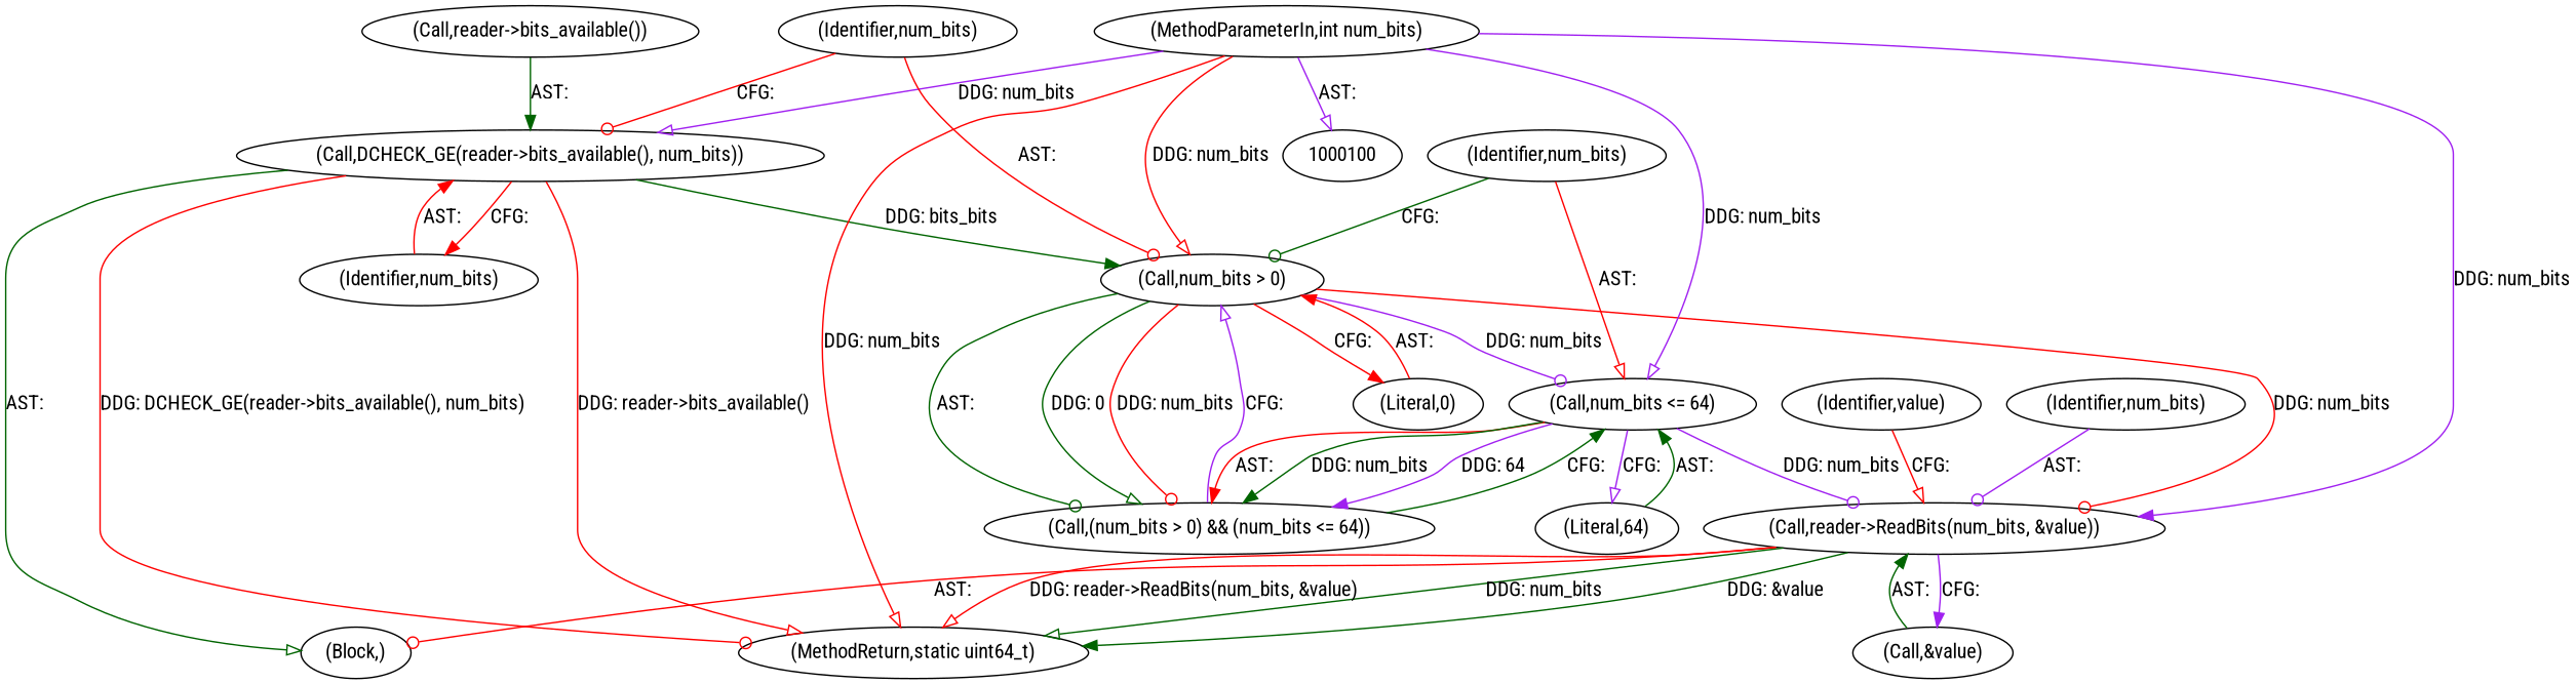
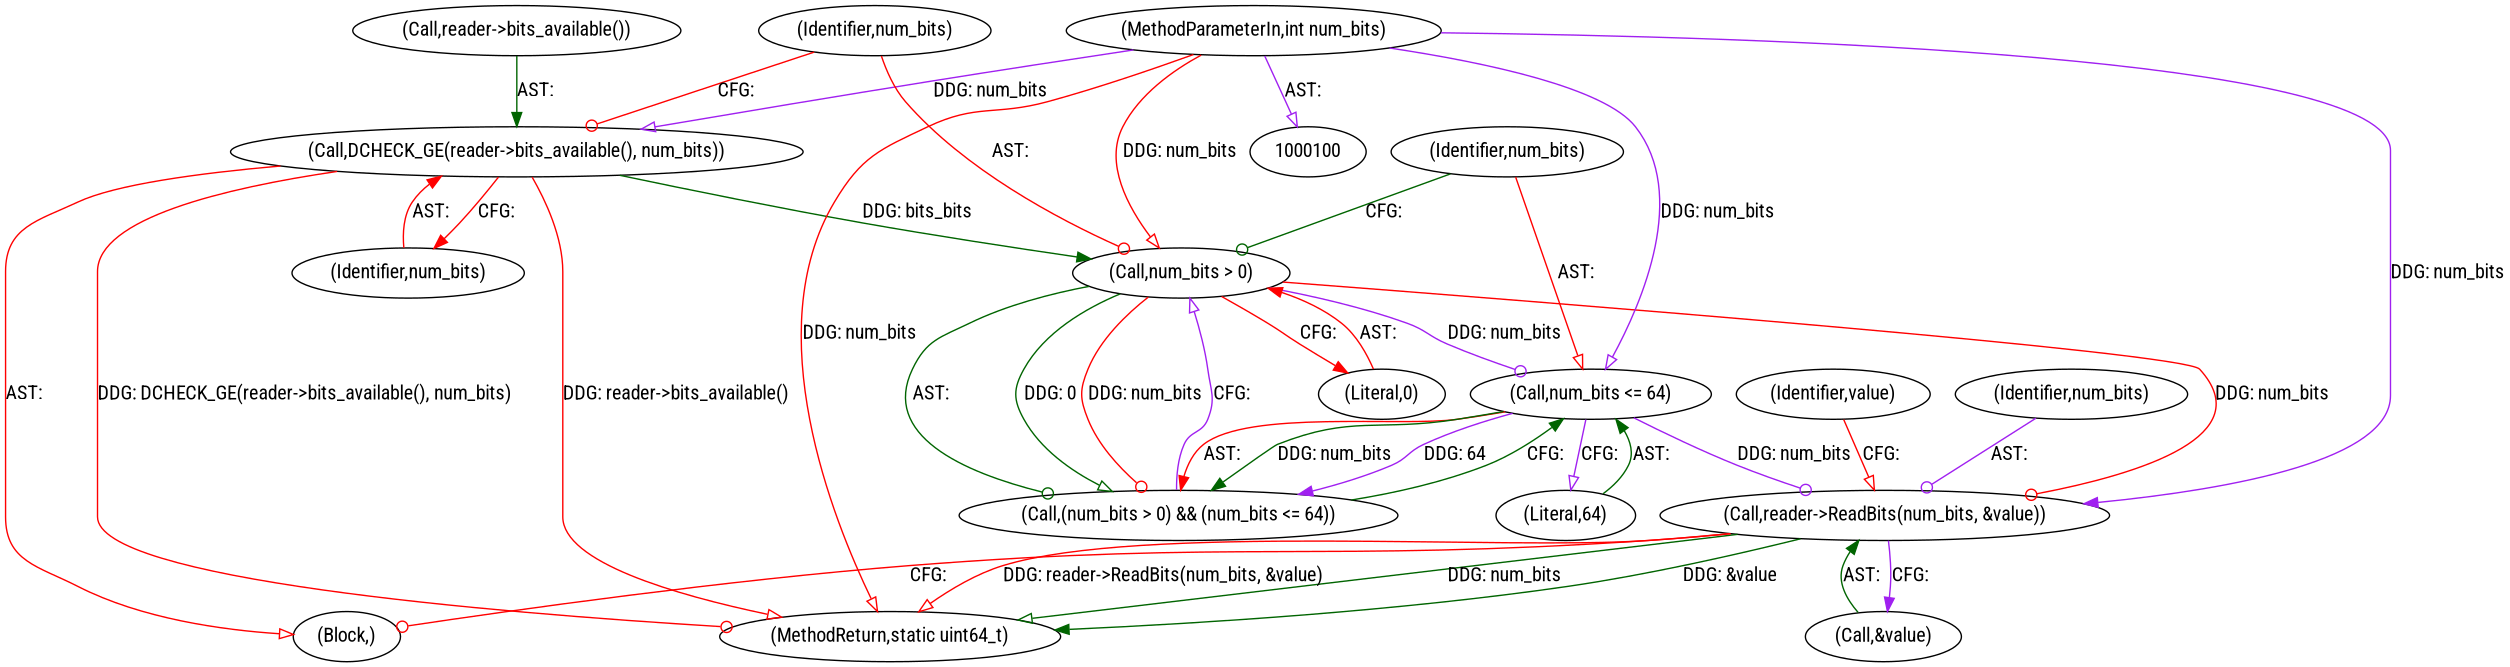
  digraph {
    fontname="Roboto Condensed"
    node [fontname="Roboto Condensed"]
    edge [arrowhead=normal color=red fontname="Roboto Condensed"]
    n1 [label="(Call,reader->ReadBits(num_bits, &value))"]
    n2 [label="(Call,&value)"]
    n3 [label="(MethodReturn,static uint64_t)"]
    n4 [label="(Block,)"]
    n5 [label="(Call,num_bits <= 64)"]
    n6 [label="(Literal,64)"]
    n7 [label="(Call,(num_bits > 0) && (num_bits <= 64))"]
    n8 [label="(Call,num_bits > 0)"]
    n9 [label="(Literal,0)"]
    n10 [label="(Call,DCHECK_GE(reader->bits_available(), num_bits))"]
    n11 [label="(Identifier,num_bits)"]
    n12 [label="(MethodParameterIn,int num_bits)"]
    1000100
    n14 [label="(Identifier,num_bits)"]
    n15 [label="(Identifier,num_bits)"]
    n16 [label="(Identifier,value)"]
    n17 [label="(Identifier,num_bits)"]
    n18 [label="(Call,reader->bits_available())"]
    n1 -> n2 [color=purple label="CFG: "]
    n1 -> n3 [arrowhead=onormal color=darkgreen label="DDG: num_bits"]
    n1 -> n3 [color=darkgreen label="DDG: &value"]
    n1 -> n3 [arrowhead=onormal label="DDG: reader->ReadBits(num_bits, &value)"]
-   n1 -> n4 [arrowhead=odot label="AST: "]
+   n1 -> n4 [arrowhead=odot label="CFG: "]
    n2 -> n1 [color=darkgreen label="AST: "]
    n5 -> n1 [arrowhead=odot color=purple label="DDG: num_bits"]
    n5 -> n6 [arrowhead=onormal color=purple label="CFG: "]
    n5 -> n7 [label="AST: "]
    n5 -> n7 [color=darkgreen label="DDG: num_bits"]
    n5 -> n7 [color=purple label="DDG: 64"]
    n6 -> n5 [color=darkgreen label="AST: "]
    n7 -> n5 [color=darkgreen label="CFG: "]
    n7 -> n8 [arrowhead=onormal color=purple label="CFG: "]
    n8 -> n1 [arrowhead=odot label="DDG: num_bits"]
    n8 -> n5 [arrowhead=odot color=purple label="DDG: num_bits"]
    n8 -> n7 [arrowhead=odot color=darkgreen label="AST: "]
    n8 -> n7 [arrowhead=odot label="DDG: num_bits"]
    n8 -> n7 [arrowhead=onormal color=darkgreen label="DDG: 0"]
    n8 -> n9 [label="CFG: "]
    n9 -> n8 [label="AST: "]
    n10 -> n3 [arrowhead=odot label="DDG: DCHECK_GE(reader->bits_available(), num_bits)"]
    n10 -> n3 [arrowhead=onormal label="DDG: reader->bits_available()"]
-   n10 -> n4 [arrowhead=onormal color=darkgreen label="AST: "]
+   n10 -> n4 [arrowhead=onormal label="AST: "]
    n10 -> n8 [color=darkgreen label="DDG: bits_bits"]
    n10 -> n11 [label="CFG: "]
    n11 -> n10 [label="AST: "]
    n12 -> n1 [color=purple label="DDG: num_bits"]
    n12 -> n3 [arrowhead=onormal label="DDG: num_bits"]
    n12 -> n5 [arrowhead=onormal color=purple label="DDG: num_bits"]
    n12 -> n8 [arrowhead=onormal label="DDG: num_bits"]
    n12 -> n10 [arrowhead=onormal color=purple label="DDG: num_bits"]
    n12 -> 1000100 [arrowhead=onormal color=purple label="AST: "]
    n14 -> n8 [arrowhead=odot label="AST: "]
    n14 -> n10 [arrowhead=odot label="CFG: "]
    n15 -> n5 [arrowhead=onormal label="AST: "]
    n15 -> n8 [arrowhead=odot color=darkgreen label="CFG: "]
    n16 -> n1 [arrowhead=onormal label="CFG: "]
    n17 -> n1 [arrowhead=odot color=purple label="AST: "]
    n18 -> n10 [color=darkgreen label="AST: "]
  }
